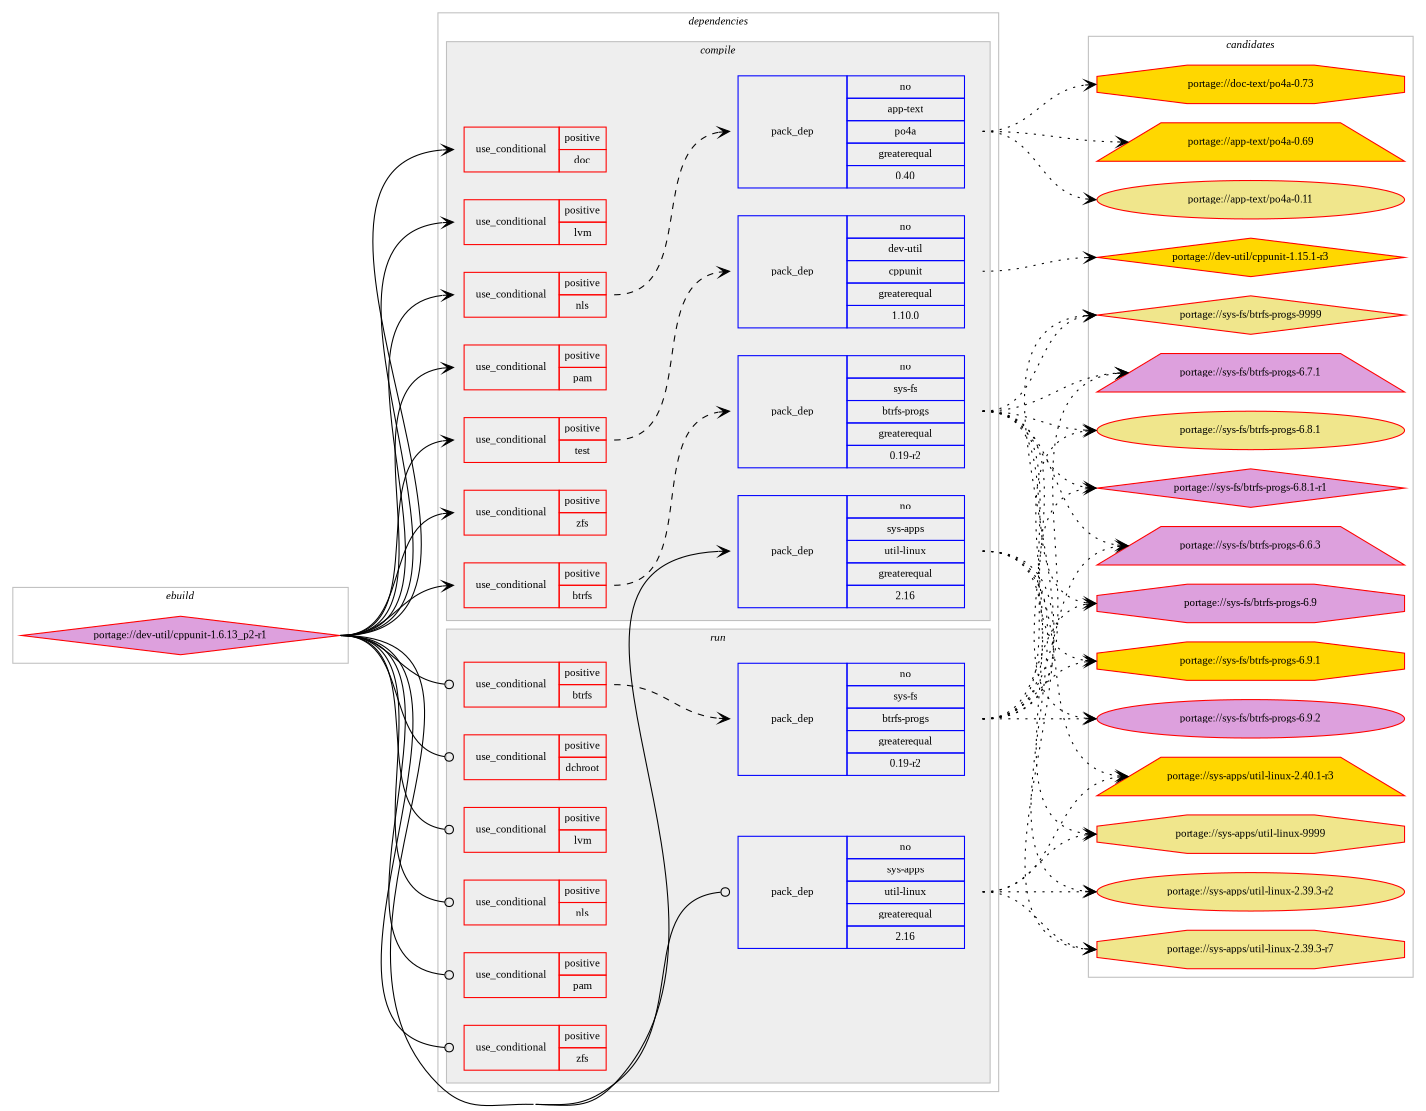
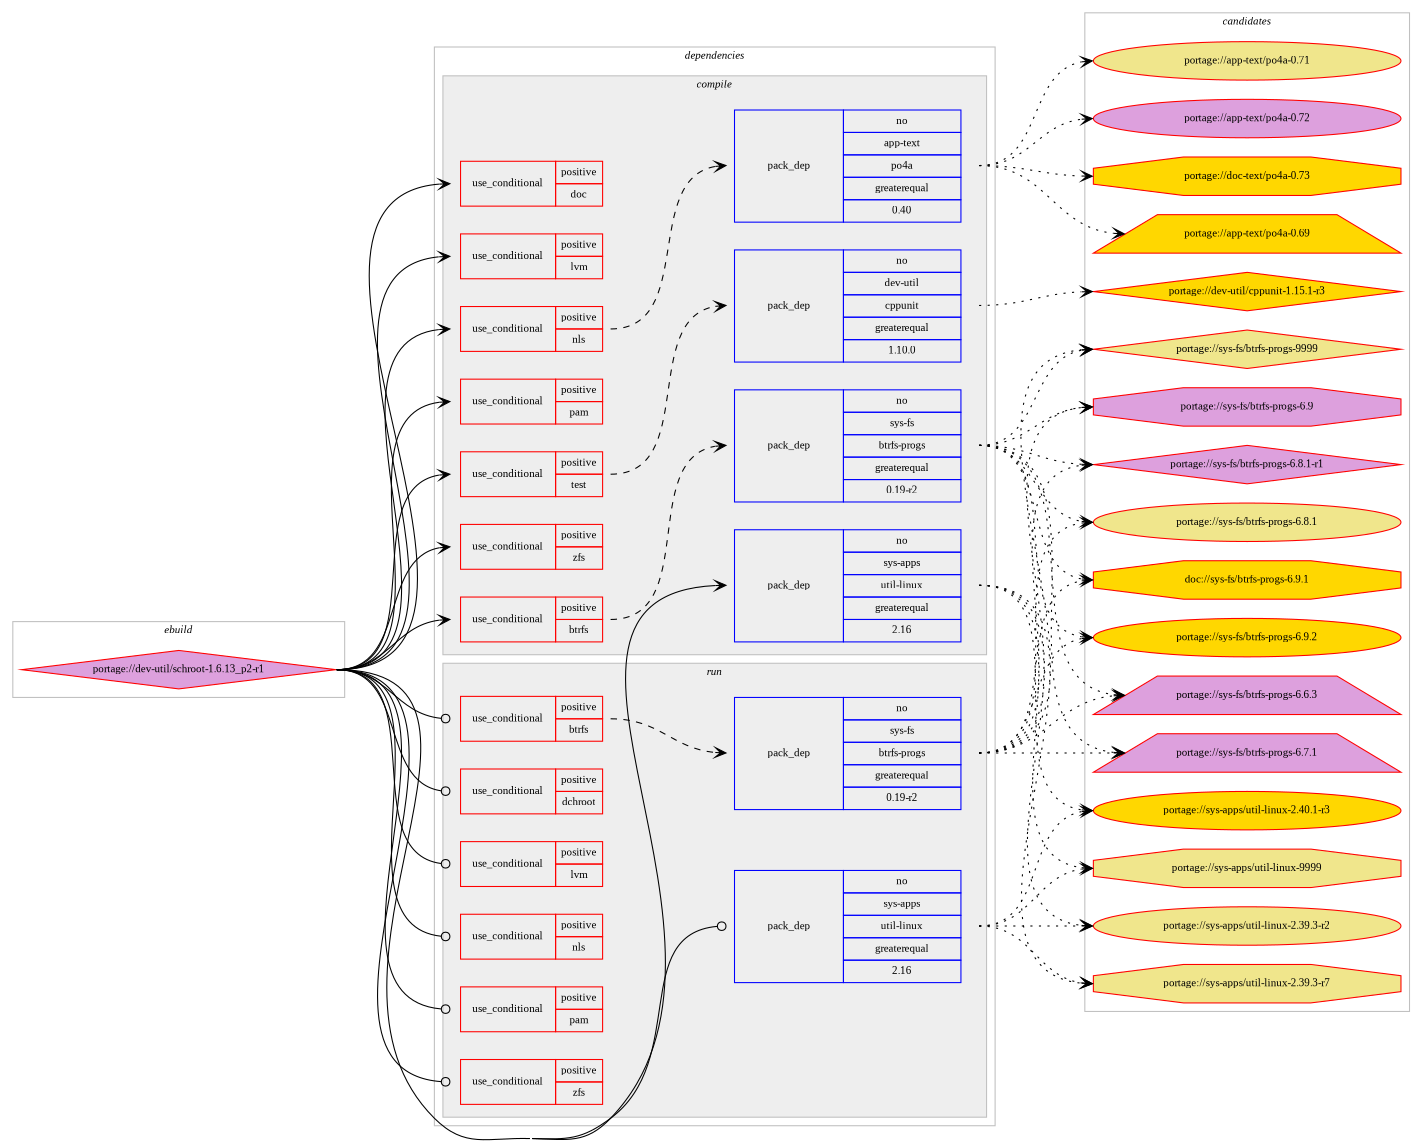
  digraph {
    compound=true
    concentrate=true
    fontname="Liberation Serif"
    fontsize=10
    newrank=true
    rankdir=LR
    ranksep=1.5
    node [color=red fontname="Liberation Serif" fontsize=10 shape=none]
    edge [arrowhead=vee fontname="Liberation Serif" headport=w style=dotted tailport=e weight=100]
-   n1 [fillcolor=plum label="portage://dev-util/cppunit-1.6.13_p2-r1" shape=diamond style=filled width=4]
+   n1 [fillcolor=plum label="portage://dev-util/schroot-1.6.13_p2-r1" shape=diamond style=filled width=4]
    n2 [color=blue label=<<TABLE BORDER="0" CELLBORDER="1" CELLSPACING="0" CELLPADDING="4" WIDTH="220"><TR><TD ROWSPAN="6" CELLPADDING="30">pack_dep</TD></TR><TR><TD WIDTH="110">no</TD></TR><TR><TD>sys-fs</TD></TR><TR><TD>btrfs-progs</TD></TR><TR><TD>greaterequal</TD></TR><TR><TD>0.19-r2</TD></TR></TABLE>>]
    n3 [label=<<TABLE BORDER="0" CELLBORDER="1" CELLSPACING="0" CELLPADDING="4"><TR><TD ROWSPAN="3" CELLPADDING="10">use_conditional</TD></TR><TR><TD>positive</TD></TR><TR><TD>btrfs</TD></TR></TABLE>>]
    n4 [label=<<TABLE BORDER="0" CELLBORDER="1" CELLSPACING="0" CELLPADDING="4"><TR><TD ROWSPAN="3" CELLPADDING="10">use_conditional</TD></TR><TR><TD>positive</TD></TR><TR><TD>doc</TD></TR></TABLE>>]
    n5 [label=<<TABLE BORDER="0" CELLBORDER="1" CELLSPACING="0" CELLPADDING="4"><TR><TD ROWSPAN="3" CELLPADDING="10">use_conditional</TD></TR><TR><TD>positive</TD></TR><TR><TD>lvm</TD></TR></TABLE>>]
    n6 [color=blue label=<<TABLE BORDER="0" CELLBORDER="1" CELLSPACING="0" CELLPADDING="4" WIDTH="220"><TR><TD ROWSPAN="6" CELLPADDING="30">pack_dep</TD></TR><TR><TD WIDTH="110">no</TD></TR><TR><TD>app-text</TD></TR><TR><TD>po4a</TD></TR><TR><TD>greaterequal</TD></TR><TR><TD>0.40</TD></TR></TABLE>>]
    n7 [label=<<TABLE BORDER="0" CELLBORDER="1" CELLSPACING="0" CELLPADDING="4"><TR><TD ROWSPAN="3" CELLPADDING="10">use_conditional</TD></TR><TR><TD>positive</TD></TR><TR><TD>nls</TD></TR></TABLE>>]
    n8 [label=<<TABLE BORDER="0" CELLBORDER="1" CELLSPACING="0" CELLPADDING="4"><TR><TD ROWSPAN="3" CELLPADDING="10">use_conditional</TD></TR><TR><TD>positive</TD></TR><TR><TD>pam</TD></TR></TABLE>>]
    n9 [color=blue label=<<TABLE BORDER="0" CELLBORDER="1" CELLSPACING="0" CELLPADDING="4" WIDTH="220"><TR><TD ROWSPAN="6" CELLPADDING="30">pack_dep</TD></TR><TR><TD WIDTH="110">no</TD></TR><TR><TD>dev-util</TD></TR><TR><TD>cppunit</TD></TR><TR><TD>greaterequal</TD></TR><TR><TD>1.10.0</TD></TR></TABLE>>]
    n10 [label=<<TABLE BORDER="0" CELLBORDER="1" CELLSPACING="0" CELLPADDING="4"><TR><TD ROWSPAN="3" CELLPADDING="10">use_conditional</TD></TR><TR><TD>positive</TD></TR><TR><TD>test</TD></TR></TABLE>>]
    n11 [label=<<TABLE BORDER="0" CELLBORDER="1" CELLSPACING="0" CELLPADDING="4"><TR><TD ROWSPAN="3" CELLPADDING="10">use_conditional</TD></TR><TR><TD>positive</TD></TR><TR><TD>zfs</TD></TR></TABLE>>]
    n12 [color=blue label=<<TABLE BORDER="0" CELLBORDER="1" CELLSPACING="0" CELLPADDING="4" WIDTH="220"><TR><TD ROWSPAN="6" CELLPADDING="30">pack_dep</TD></TR><TR><TD WIDTH="110">no</TD></TR><TR><TD>sys-apps</TD></TR><TR><TD>util-linux</TD></TR><TR><TD>greaterequal</TD></TR><TR><TD>2.16</TD></TR></TABLE>>]
    n13 [color=blue label=<<TABLE BORDER="0" CELLBORDER="1" CELLSPACING="0" CELLPADDING="4" WIDTH="220"><TR><TD ROWSPAN="6" CELLPADDING="30">pack_dep</TD></TR><TR><TD WIDTH="110">no</TD></TR><TR><TD>sys-fs</TD></TR><TR><TD>btrfs-progs</TD></TR><TR><TD>greaterequal</TD></TR><TR><TD>0.19-r2</TD></TR></TABLE>>]
    n14 [label=<<TABLE BORDER="0" CELLBORDER="1" CELLSPACING="0" CELLPADDING="4"><TR><TD ROWSPAN="3" CELLPADDING="10">use_conditional</TD></TR><TR><TD>positive</TD></TR><TR><TD>btrfs</TD></TR></TABLE>>]
    n15 [label=<<TABLE BORDER="0" CELLBORDER="1" CELLSPACING="0" CELLPADDING="4"><TR><TD ROWSPAN="3" CELLPADDING="10">use_conditional</TD></TR><TR><TD>positive</TD></TR><TR><TD>dchroot</TD></TR></TABLE>>]
    n16 [label=<<TABLE BORDER="0" CELLBORDER="1" CELLSPACING="0" CELLPADDING="4"><TR><TD ROWSPAN="3" CELLPADDING="10">use_conditional</TD></TR><TR><TD>positive</TD></TR><TR><TD>lvm</TD></TR></TABLE>>]
    n17 [label=<<TABLE BORDER="0" CELLBORDER="1" CELLSPACING="0" CELLPADDING="4"><TR><TD ROWSPAN="3" CELLPADDING="10">use_conditional</TD></TR><TR><TD>positive</TD></TR><TR><TD>nls</TD></TR></TABLE>>]
    n18 [label=<<TABLE BORDER="0" CELLBORDER="1" CELLSPACING="0" CELLPADDING="4"><TR><TD ROWSPAN="3" CELLPADDING="10">use_conditional</TD></TR><TR><TD>positive</TD></TR><TR><TD>pam</TD></TR></TABLE>>]
    n19 [label=<<TABLE BORDER="0" CELLBORDER="1" CELLSPACING="0" CELLPADDING="4"><TR><TD ROWSPAN="3" CELLPADDING="10">use_conditional</TD></TR><TR><TD>positive</TD></TR><TR><TD>zfs</TD></TR></TABLE>>]
    n20 [color=blue label=<<TABLE BORDER="0" CELLBORDER="1" CELLSPACING="0" CELLPADDING="4" WIDTH="220"><TR><TD ROWSPAN="6" CELLPADDING="30">pack_dep</TD></TR><TR><TD WIDTH="110">no</TD></TR><TR><TD>sys-apps</TD></TR><TR><TD>util-linux</TD></TR><TR><TD>greaterequal</TD></TR><TR><TD>2.16</TD></TR></TABLE>>]
    n21 [fillcolor=plum label="portage://sys-fs/btrfs-progs-6.6.3" shape=trapezium style=filled width=4]
    n22 [fillcolor=plum label="portage://sys-fs/btrfs-progs-6.7.1" shape=trapezium style=filled width=4]
    n23 [fillcolor=khaki label="portage://sys-fs/btrfs-progs-6.8.1" shape=ellipse style=filled width=4]
    n24 [fillcolor=plum label="portage://sys-fs/btrfs-progs-6.8.1-r1" shape=diamond style=filled width=4]
    n25 [fillcolor=plum label="portage://sys-fs/btrfs-progs-6.9" shape=octagon style=filled width=4]
-   n26 [fillcolor=gold label="portage://sys-fs/btrfs-progs-6.9.1" shape=octagon style=filled width=4]
-   n27 [fillcolor=plum label="portage://sys-fs/btrfs-progs-6.9.2" shape=ellipse style=filled width=4]
+   n26 [fillcolor=gold label="doc://sys-fs/btrfs-progs-6.9.1" shape=octagon style=filled width=4]
+   n27 [fillcolor=gold label="portage://sys-fs/btrfs-progs-6.9.2" shape=ellipse style=filled width=4]
    n28 [fillcolor=khaki label="portage://sys-fs/btrfs-progs-9999" shape=diamond style=filled width=4]
    n29 [fillcolor=gold label="portage://app-text/po4a-0.69" shape=trapezium style=filled width=4]
-   n30 [fillcolor=khaki label="portage://app-text/po4a-0.11" shape=ellipse style=filled width=4]
+   n30 [fillcolor=khaki label="portage://app-text/po4a-0.71" shape=ellipse style=filled width=4]
+   n31 [fillcolor=plum label="portage://app-text/po4a-0.72" shape=ellipse style=filled width=4]
    n32 [fillcolor=gold label="portage://doc-text/po4a-0.73" shape=octagon style=filled width=4]
    n33 [fillcolor=gold label="portage://dev-util/cppunit-1.15.1-r3" shape=diamond style=filled width=4]
    n34 [fillcolor=khaki label="portage://sys-apps/util-linux-2.39.3-r2" shape=ellipse style=filled width=4]
    n35 [fillcolor=khaki label="portage://sys-apps/util-linux-2.39.3-r7" shape=octagon style=filled width=4]
-   n36 [fillcolor=gold label="portage://sys-apps/util-linux-2.40.1-r3" shape=trapezium style=filled width=4]
+   n36 [fillcolor=gold label="portage://sys-apps/util-linux-2.40.1-r3" shape=ellipse style=filled width=4]
    n37 [fillcolor=khaki label="portage://sys-apps/util-linux-9999" shape=octagon style=filled width=4]
    subgraph cluster_1 {
      color=gray
      label=<<i>ebuild</i>>
      rank=same
      n1
    }
    subgraph cluster_2 {
      color=gray
      label=<<i>dependencies</i>>
      subgraph cluster_3 {
        color=gray
        fillcolor="#eeeeee"
        label=<<i>compile</i>>
        style=filled
        subgraph sub_4 {
          color=gray
          fillcolor="#eeeeee"
          label=<<i>compile</i>>
          style=filled
          n3
          subgraph sub_5 {
            color=gray
            fillcolor="#eeeeee"
            label=<<i>compile</i>>
            style=filled
            n2
          }
        }
        subgraph sub_6 {
          color=gray
          fillcolor="#eeeeee"
          label=<<i>compile</i>>
          style=filled
          n4
        }
        subgraph sub_7 {
          color=gray
          fillcolor="#eeeeee"
          label=<<i>compile</i>>
          style=filled
          n5
        }
        subgraph sub_8 {
          color=gray
          fillcolor="#eeeeee"
          label=<<i>compile</i>>
          style=filled
          n7
          subgraph sub_9 {
            color=gray
            fillcolor="#eeeeee"
            label=<<i>compile</i>>
            style=filled
            n6
          }
        }
        subgraph sub_10 {
          color=gray
          fillcolor="#eeeeee"
          label=<<i>compile</i>>
          style=filled
          n8
        }
        subgraph sub_11 {
          color=gray
          fillcolor="#eeeeee"
          label=<<i>compile</i>>
          style=filled
          n10
          subgraph sub_12 {
            color=gray
            fillcolor="#eeeeee"
            label=<<i>compile</i>>
            style=filled
            n9
          }
        }
        subgraph sub_13 {
          color=gray
          fillcolor="#eeeeee"
          label=<<i>compile</i>>
          style=filled
          n11
        }
        subgraph sub_14 {
          color=gray
          fillcolor="#eeeeee"
          label=<<i>compile</i>>
          style=filled
          n12
        }
      }
      subgraph cluster_15 {
        color=gray
        fillcolor="#eeeeee"
        label=<<i>compile and run</i>>
        style=filled
      }
      subgraph cluster_16 {
        color=gray
        fillcolor="#eeeeee"
        label=<<i>run</i>>
        style=filled
        subgraph sub_17 {
          color=gray
          fillcolor="#eeeeee"
          label=<<i>run</i>>
          style=filled
          n14
          subgraph sub_18 {
            color=gray
            fillcolor="#eeeeee"
            label=<<i>run</i>>
            style=filled
            n13
          }
        }
        subgraph sub_19 {
          color=gray
          fillcolor="#eeeeee"
          label=<<i>run</i>>
          style=filled
          n15
        }
        subgraph sub_20 {
          color=gray
          fillcolor="#eeeeee"
          label=<<i>run</i>>
          style=filled
          n16
        }
        subgraph sub_21 {
          color=gray
          fillcolor="#eeeeee"
          label=<<i>run</i>>
          style=filled
          n17
        }
        subgraph sub_22 {
          color=gray
          fillcolor="#eeeeee"
          label=<<i>run</i>>
          style=filled
          n18
        }
        subgraph sub_23 {
          color=gray
          fillcolor="#eeeeee"
          label=<<i>run</i>>
          style=filled
          n19
        }
        subgraph sub_24 {
          color=gray
          fillcolor="#eeeeee"
          label=<<i>run</i>>
          style=filled
          n20
        }
      }
    }
    subgraph cluster_25 {
      color=gray
      label=<<i>candidates</i>>
      rank=same
      subgraph sub_26 {
        color=black
        label=<<i>candidates</i>>
        nodesep=1
        rank=same
        n21
        n22
        n23
        n24
        n25
        n26
        n27
        n28
      }
      subgraph sub_27 {
        color=black
        label=<<i>candidates</i>>
        nodesep=1
        rank=same
        n29
        n30
+       n31
        n32
      }
      subgraph sub_28 {
        color=black
        label=<<i>candidates</i>>
        nodesep=1
        rank=same
        n33
      }
      subgraph sub_29 {
        color=black
        label=<<i>candidates</i>>
        nodesep=1
        rank=same
        n34
        n35
        n36
        n37
      }
      subgraph sub_30 {
        color=black
        label=<<i>candidates</i>>
        nodesep=1
        rank=same
        n21
        n22
        n23
        n24
        n25
        n26
        n27
        n28
      }
      subgraph sub_31 {
        color=black
        label=<<i>candidates</i>>
        nodesep=1
        rank=same
        n34
        n35
        n36
        n37
      }
    }
    n1 -> n3 [style=solid weight=20]
    n1 -> n4 [style=solid weight=20]
    n1 -> n5 [style=solid weight=20]
    n1 -> n7 [style=solid weight=20]
    n1 -> n8 [style=solid weight=20]
    n1 -> n10 [style=solid weight=20]
    n1 -> n11 [style=solid weight=20]
    n1 -> n12 [style=solid weight=20]
    n1 -> n14 [arrowhead=odot style=solid weight=20]
    n1 -> n15 [arrowhead=odot style=solid weight=20]
    n1 -> n16 [arrowhead=odot style=solid weight=20]
    n1 -> n17 [arrowhead=odot style=solid weight=20]
    n1 -> n18 [arrowhead=odot style=solid weight=20]
    n1 -> n19 [arrowhead=odot style=solid weight=20]
    n1 -> n20 [arrowhead=odot style=solid weight=20]
    n2 -> n21
    n2 -> n22
    n2 -> n23
    n2 -> n24
    n2 -> n25
    n2 -> n26
    n2 -> n27
    n2 -> n28
    n3 -> n2 [style=dashed weight=20]
    n6 -> n29
    n6 -> n30
+   n6 -> n31
    n6 -> n32
    n7 -> n6 [style=dashed weight=20]
    n9 -> n33
    n10 -> n9 [style=dashed weight=20]
    n12 -> n34
    n12 -> n35
    n12 -> n36
    n12 -> n37
    n13 -> n21
    n13 -> n22
    n13 -> n23
    n13 -> n24
    n13 -> n25
    n13 -> n26
    n13 -> n27
    n13 -> n28
    n14 -> n13 [style=dashed weight=20]
    n20 -> n34
    n20 -> n35
    n20 -> n36
    n20 -> n37
  }
